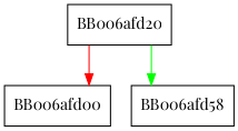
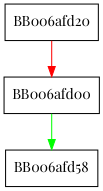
  digraph {
    fontname="Playfair Display"
    splines=ortho
    node [fontname="Playfair Display" shape=box]
    edge [fontname="Playfair Display"]
    BB006afd00
    BB006afd58
    BB006afd20
-   BB006afd20 -> BB006afd58 [color=green]
+   BB006afd00 -> BB006afd58 [color=green]
    BB006afd20 -> BB006afd00 [color=red]
  }
